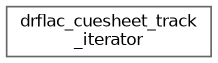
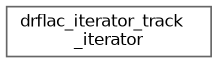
  digraph {
    rankdir=LR
-   n1 [color=grey40 fillcolor=white fontname=Helvetica fontsize=10 height=0.2 label="drflac_cuesheet_track\l_iterator" shape=box style=filled width=0.4]
+   n1 [color=grey40 fillcolor=white fontname=Helvetica fontsize=10 height=0.2 label="drflac_iterator_track\l_iterator" shape=box style=filled width=0.4]
  }
